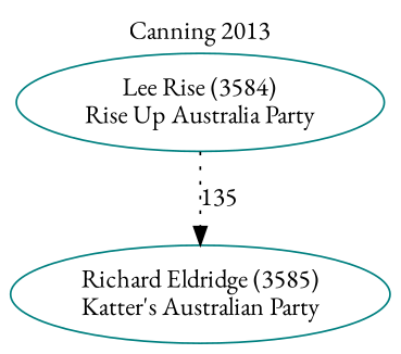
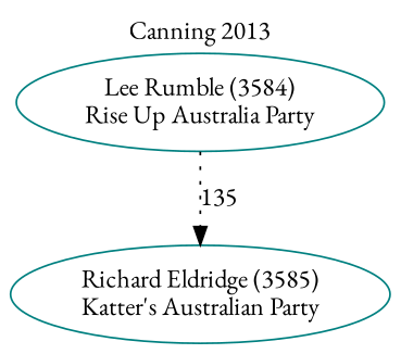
  digraph {
    label="Canning 2013"
    labelloc=t
    mclimit=10
    fontname="EB Garamond"
    node [shape=ellipse color=teal fontname="EB Garamond"]
    n1 [label="Richard Eldridge (3585)\nKatter's Australian Party"]
-   n2 [label="Lee Rise (3584)\nRise Up Australia Party"]
+   n2 [label="Lee Rumble (3584)\nRise Up Australia Party"]
    n2 -> n1 [label=135 color=black style=dotted fontname="EB Garamond"]
  }
